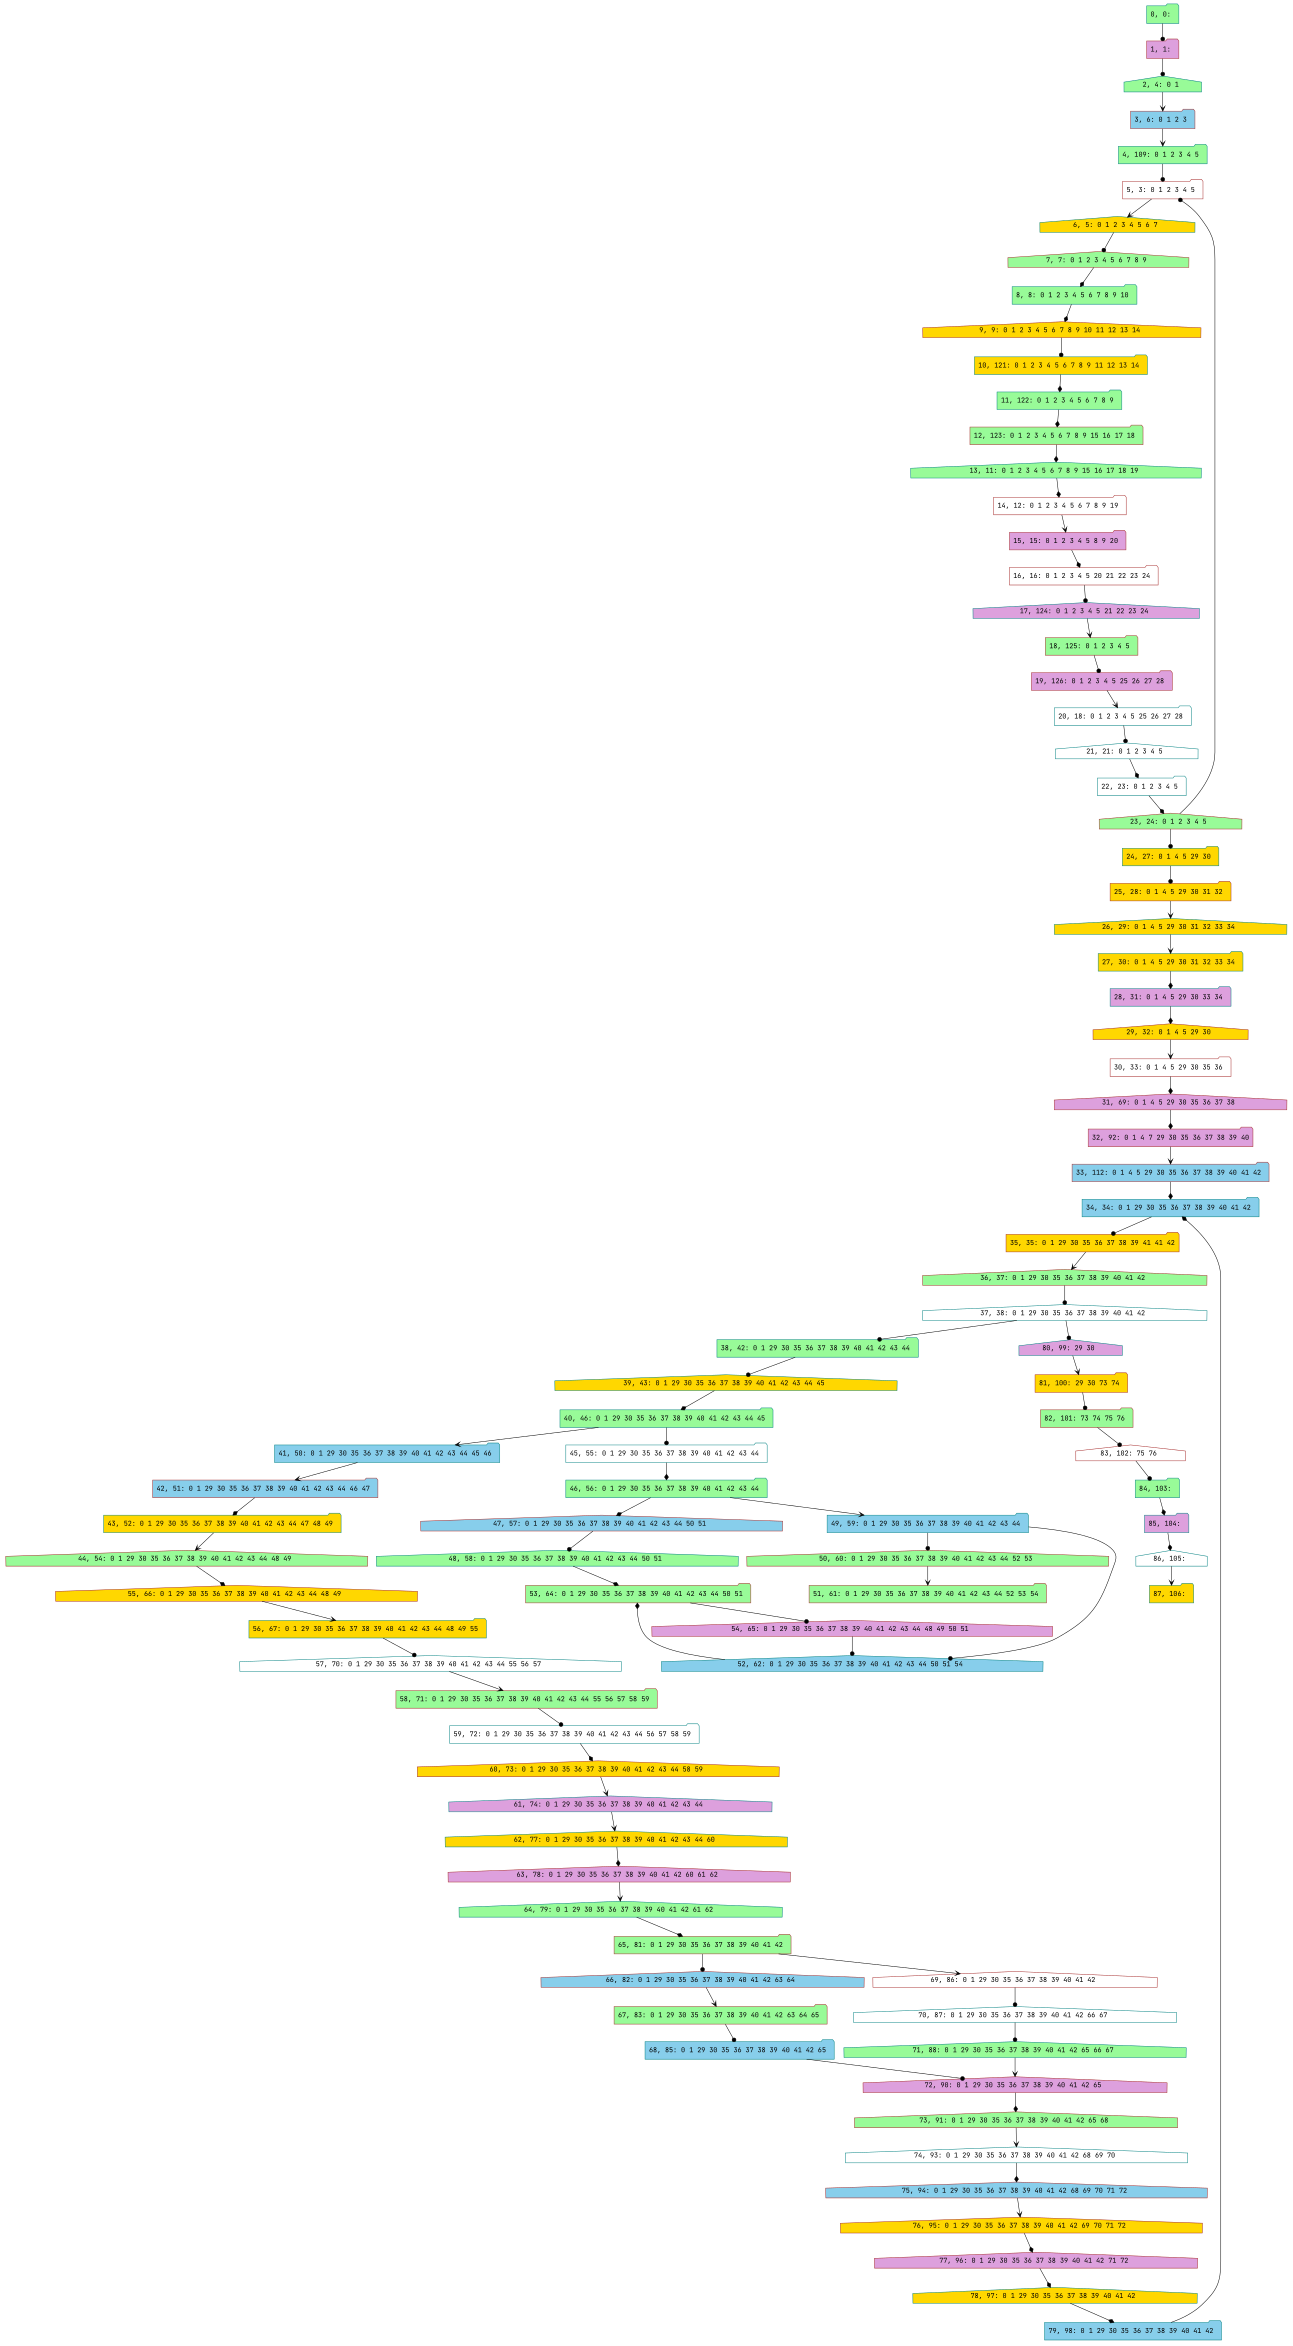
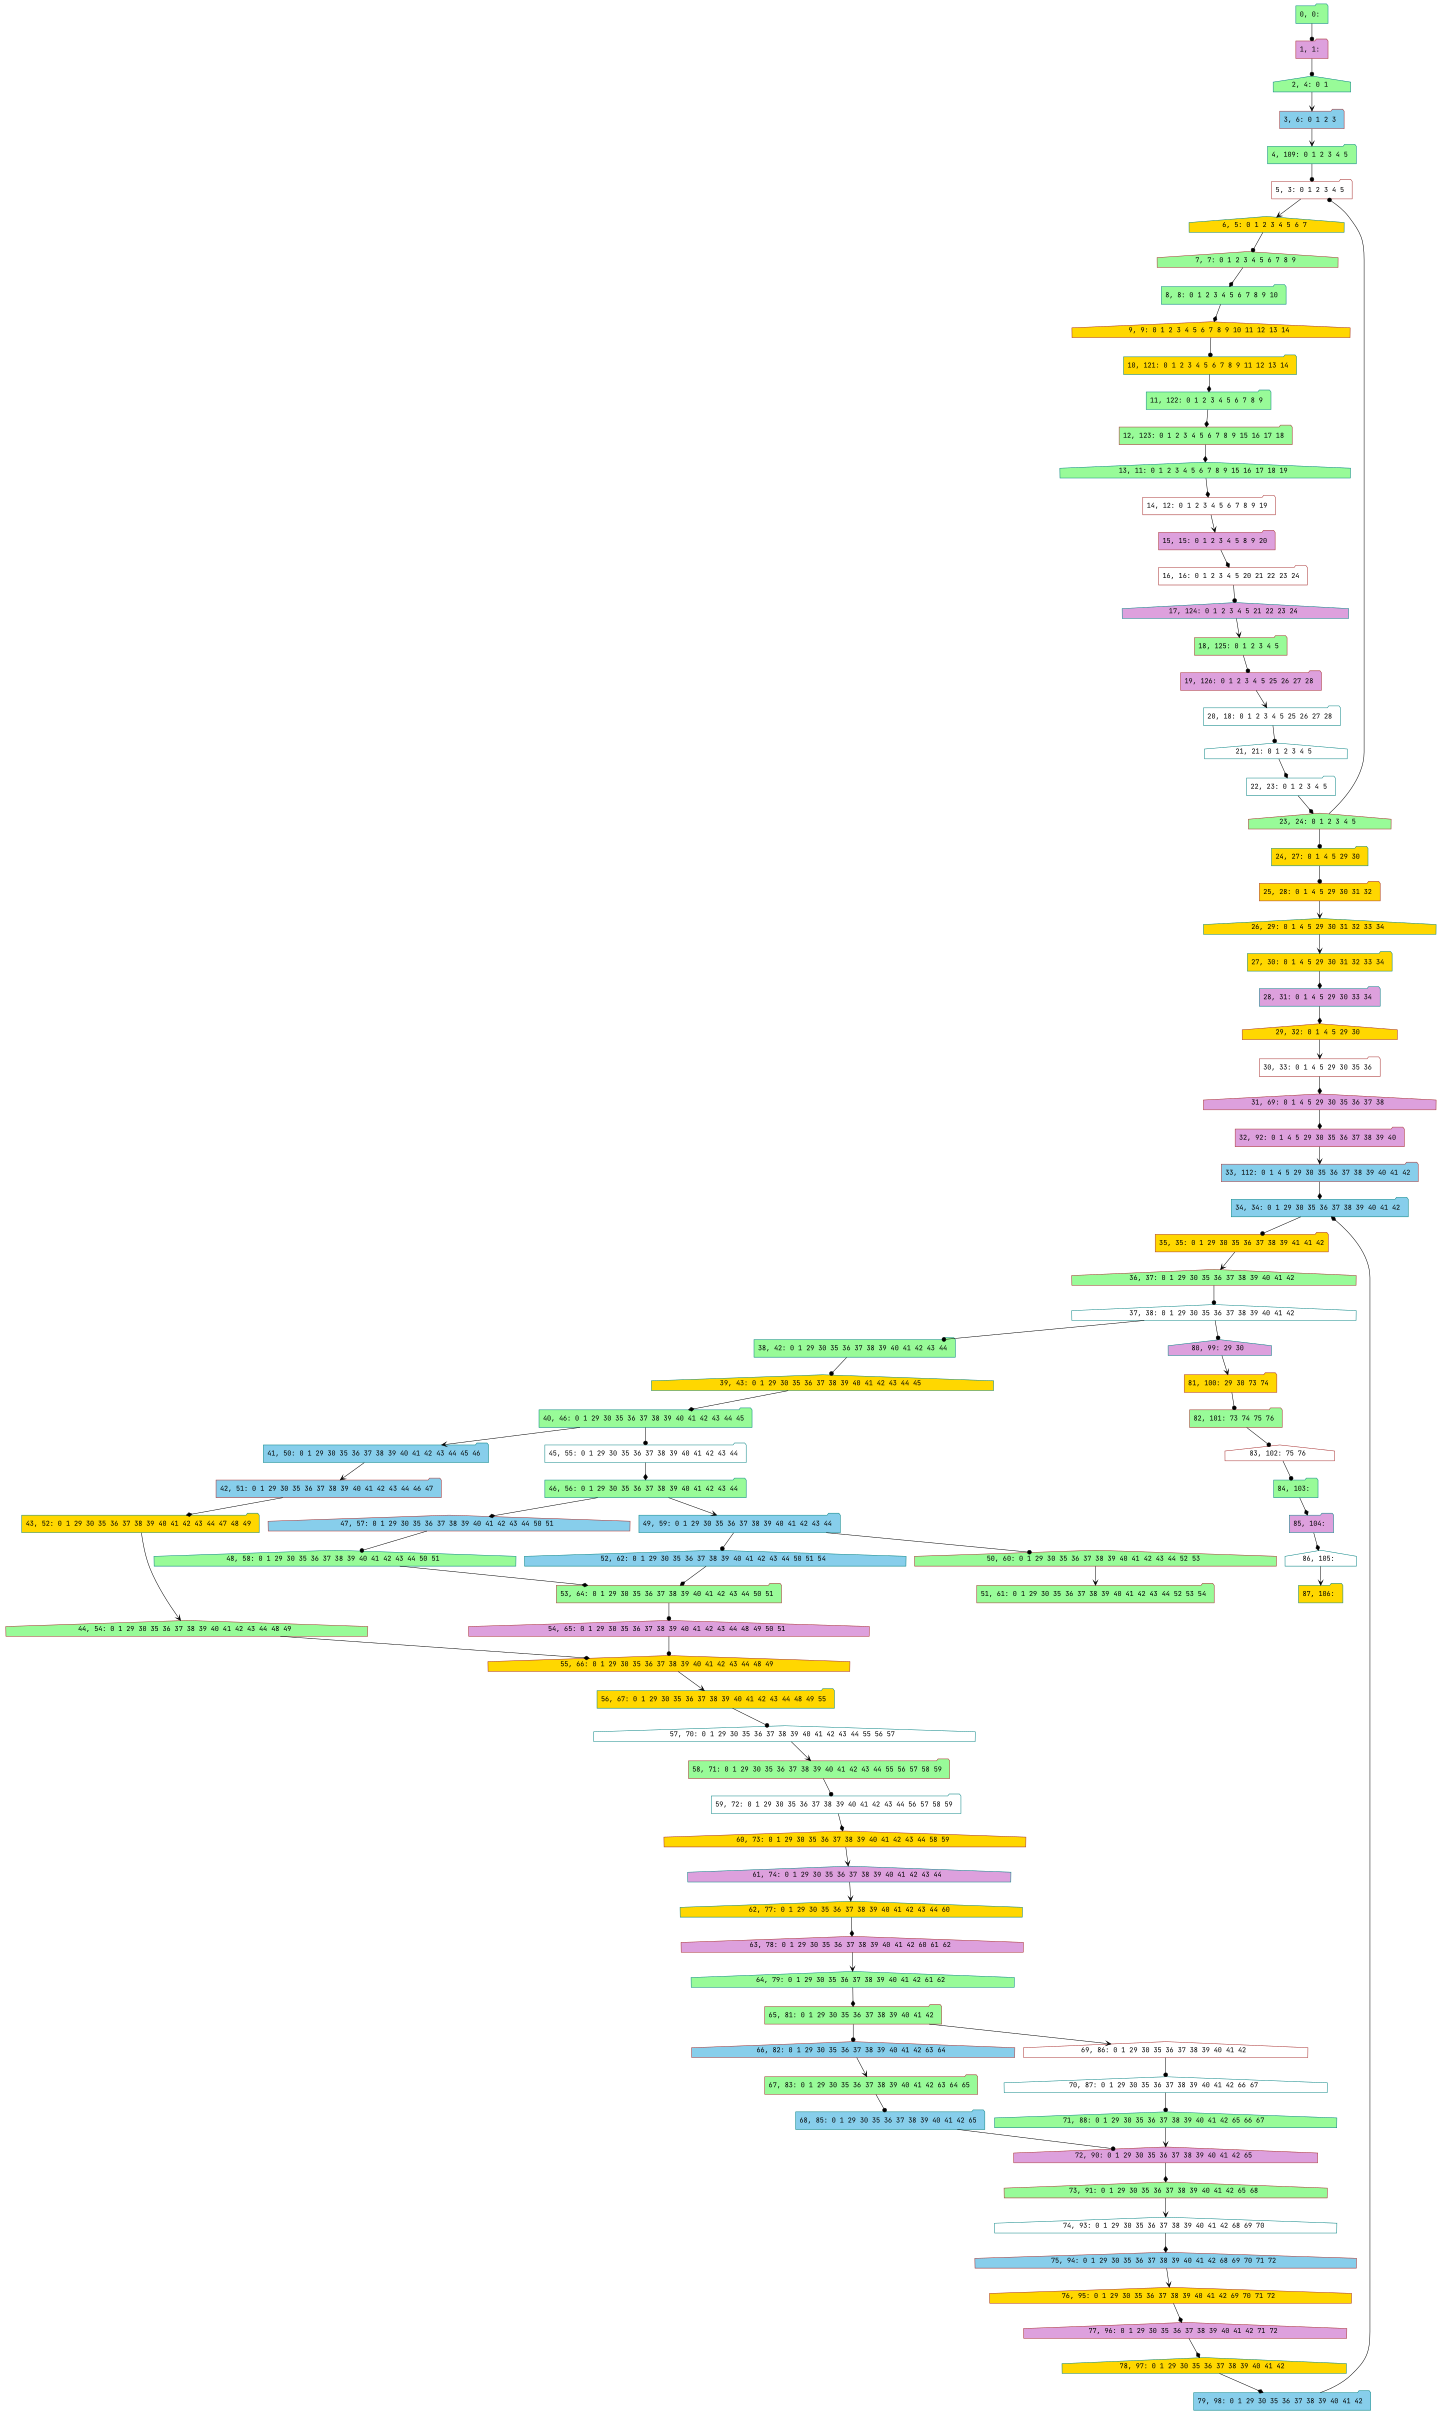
  digraph {
    fontname="JetBrains Mono"
    node [color=teal fillcolor=palegreen fontname="JetBrains Mono" shape=folder style=filled]
    edge [arrowhead=dot fontname="JetBrains Mono"]
    n1 [label="0, 0: "]
    n2 [color=brown fillcolor=plum label="1, 1: "]
    n3 [label="2, 4: 0 1 " shape=house]
    n4 [color=brown fillcolor=skyblue label="3, 6: 0 1 2 3 "]
    n5 [label="4, 109: 0 1 2 3 4 5 "]
    n6 [color=brown fillcolor=white label="5, 3: 0 1 2 3 4 5 "]
    n7 [fillcolor=gold label="6, 5: 0 1 2 3 4 5 6 7 " shape=house]
    n8 [color=brown label="7, 7: 0 1 2 3 4 5 6 7 8 9 " shape=house]
    n9 [label="8, 8: 0 1 2 3 4 5 6 7 8 9 10 "]
    n10 [color=brown fillcolor=gold label="9, 9: 0 1 2 3 4 5 6 7 8 9 10 11 12 13 14 " shape=house]
    n11 [fillcolor=gold label="10, 121: 0 1 2 3 4 5 6 7 8 9 11 12 13 14 "]
    n12 [label="11, 122: 0 1 2 3 4 5 6 7 8 9 "]
    n13 [color=brown label="12, 123: 0 1 2 3 4 5 6 7 8 9 15 16 17 18 "]
    n14 [label="13, 11: 0 1 2 3 4 5 6 7 8 9 15 16 17 18 19 " shape=house]
    n15 [color=brown fillcolor=white label="14, 12: 0 1 2 3 4 5 6 7 8 9 19 "]
    n16 [color=brown fillcolor=plum label="15, 15: 0 1 2 3 4 5 8 9 20 "]
    n17 [color=brown fillcolor=white label="16, 16: 0 1 2 3 4 5 20 21 22 23 24 "]
    n18 [fillcolor=plum label="17, 124: 0 1 2 3 4 5 21 22 23 24 " shape=house]
    n19 [color=brown label="18, 125: 0 1 2 3 4 5 "]
    n20 [color=brown fillcolor=plum label="19, 126: 0 1 2 3 4 5 25 26 27 28 "]
    n21 [fillcolor=white label="20, 18: 0 1 2 3 4 5 25 26 27 28 "]
    n22 [fillcolor=white label="21, 21: 0 1 2 3 4 5 " shape=house]
    n23 [fillcolor=white label="22, 23: 0 1 2 3 4 5 "]
    n24 [color=brown label="23, 24: 0 1 2 3 4 5 " shape=house]
    n25 [fillcolor=gold label="24, 27: 0 1 4 5 29 30 "]
    n26 [color=brown fillcolor=gold label="25, 28: 0 1 4 5 29 30 31 32 "]
    n27 [fillcolor=gold label="26, 29: 0 1 4 5 29 30 31 32 33 34 " shape=house]
    n28 [fillcolor=gold label="27, 30: 0 1 4 5 29 30 31 32 33 34 "]
    n29 [fillcolor=plum label="28, 31: 0 1 4 5 29 30 33 34 "]
    n30 [color=brown fillcolor=gold label="29, 32: 0 1 4 5 29 30 " shape=house]
    n31 [color=brown fillcolor=white label="30, 33: 0 1 4 5 29 30 35 36 "]
    n32 [color=brown fillcolor=plum label="31, 69: 0 1 4 5 29 30 35 36 37 38 " shape=house]
-   n33 [color=brown fillcolor=plum label="32, 92: 0 1 4 7 29 30 35 36 37 38 39 40"]
+   n33 [color=brown fillcolor=plum label="32, 92: 0 1 4 5 29 30 35 36 37 38 39 40 "]
    n34 [color=brown fillcolor=skyblue label="33, 112: 0 1 4 5 29 30 35 36 37 38 39 40 41 42 "]
    n35 [fillcolor=skyblue label="34, 34: 0 1 29 30 35 36 37 38 39 40 41 42 "]
    n36 [color=brown fillcolor=gold label="35, 35: 0 1 29 30 35 36 37 38 39 41 41 42"]
    n37 [color=brown label="36, 37: 0 1 29 30 35 36 37 38 39 40 41 42 " shape=house]
    n38 [fillcolor=white label="37, 38: 0 1 29 30 35 36 37 38 39 40 41 42 " shape=house]
    n39 [label="38, 42: 0 1 29 30 35 36 37 38 39 40 41 42 43 44 "]
    n40 [fillcolor=plum label="80, 99: 29 30 " shape=house]
    n41 [fillcolor=gold label="39, 43: 0 1 29 30 35 36 37 38 39 40 41 42 43 44 45 " shape=house]
    n42 [color=brown fillcolor=gold label="81, 100: 29 30 73 74 "]
    n43 [label="40, 46: 0 1 29 30 35 36 37 38 39 40 41 42 43 44 45 "]
    n44 [fillcolor=skyblue label="41, 50: 0 1 29 30 35 36 37 38 39 40 41 42 43 44 45 46 "]
    n45 [fillcolor=white label="45, 55: 0 1 29 30 35 36 37 38 39 40 41 42 43 44 "]
    n46 [color=brown fillcolor=skyblue label="42, 51: 0 1 29 30 35 36 37 38 39 40 41 42 43 44 46 47 "]
    n47 [label="46, 56: 0 1 29 30 35 36 37 38 39 40 41 42 43 44 "]
    n48 [fillcolor=gold label="43, 52: 0 1 29 30 35 36 37 38 39 40 41 42 43 44 47 48 49 "]
    n49 [color=brown label="44, 54: 0 1 29 30 35 36 37 38 39 40 41 42 43 44 48 49 " shape=house]
    n50 [color=brown fillcolor=gold label="55, 66: 0 1 29 30 35 36 37 38 39 40 41 42 43 44 48 49 " shape=house]
    n51 [fillcolor=gold label="56, 67: 0 1 29 30 35 36 37 38 39 40 41 42 43 44 48 49 55 "]
    n52 [color=brown fillcolor=skyblue label="47, 57: 0 1 29 30 35 36 37 38 39 40 41 42 43 44 50 51 " shape=house]
    n53 [fillcolor=skyblue label="49, 59: 0 1 29 30 35 36 37 38 39 40 41 42 43 44 "]
    n54 [label="48, 58: 0 1 29 30 35 36 37 38 39 40 41 42 43 44 50 51 " shape=house]
    n55 [color=brown label="50, 60: 0 1 29 30 35 36 37 38 39 40 41 42 43 44 52 53 " shape=house]
    n56 [fillcolor=skyblue label="52, 62: 0 1 29 30 35 36 37 38 39 40 41 42 43 44 50 51 54 " shape=house]
    n57 [color=brown label="53, 64: 0 1 29 30 35 36 37 38 39 40 41 42 43 44 50 51 "]
    n58 [color=brown fillcolor=plum label="54, 65: 0 1 29 30 35 36 37 38 39 40 41 42 43 44 48 49 50 51 " shape=house]
    n59 [color=brown label="51, 61: 0 1 29 30 35 36 37 38 39 40 41 42 43 44 52 53 54 "]
    n60 [fillcolor=white label="57, 70: 0 1 29 30 35 36 37 38 39 40 41 42 43 44 55 56 57 " shape=house]
    n61 [color=brown label="58, 71: 0 1 29 30 35 36 37 38 39 40 41 42 43 44 55 56 57 58 59 "]
    n62 [fillcolor=white label="59, 72: 0 1 29 30 35 36 37 38 39 40 41 42 43 44 56 57 58 59 "]
    n63 [color=brown fillcolor=gold label="60, 73: 0 1 29 30 35 36 37 38 39 40 41 42 43 44 58 59 " shape=house]
    n64 [fillcolor=plum label="61, 74: 0 1 29 30 35 36 37 38 39 40 41 42 43 44 " shape=house]
    n65 [fillcolor=gold label="62, 77: 0 1 29 30 35 36 37 38 39 40 41 42 43 44 60 " shape=house]
    n66 [color=brown fillcolor=plum label="63, 78: 0 1 29 30 35 36 37 38 39 40 41 42 60 61 62 " shape=house]
    n67 [label="64, 79: 0 1 29 30 35 36 37 38 39 40 41 42 61 62 " shape=house]
    n68 [color=brown label="65, 81: 0 1 29 30 35 36 37 38 39 40 41 42 "]
    n69 [color=brown fillcolor=skyblue label="66, 82: 0 1 29 30 35 36 37 38 39 40 41 42 63 64 " shape=house]
    n70 [color=brown fillcolor=white label="69, 86: 0 1 29 30 35 36 37 38 39 40 41 42 " shape=house]
    n71 [color=brown label="67, 83: 0 1 29 30 35 36 37 38 39 40 41 42 63 64 65 "]
    n72 [fillcolor=white label="70, 87: 0 1 29 30 35 36 37 38 39 40 41 42 66 67 " shape=house]
    n73 [fillcolor=skyblue label="68, 85: 0 1 29 30 35 36 37 38 39 40 41 42 65 "]
    n74 [color=brown fillcolor=plum label="72, 90: 0 1 29 30 35 36 37 38 39 40 41 42 65 " shape=house]
    n75 [color=brown label="73, 91: 0 1 29 30 35 36 37 38 39 40 41 42 65 68 " shape=house]
    n76 [label="71, 88: 0 1 29 30 35 36 37 38 39 40 41 42 65 66 67 " shape=house]
    n77 [fillcolor=white label="74, 93: 0 1 29 30 35 36 37 38 39 40 41 42 68 69 70 " shape=house]
    n78 [color=brown fillcolor=skyblue label="75, 94: 0 1 29 30 35 36 37 38 39 40 41 42 68 69 70 71 72 " shape=house]
    n79 [color=brown fillcolor=gold label="76, 95: 0 1 29 30 35 36 37 38 39 40 41 42 69 70 71 72 " shape=house]
    n80 [color=brown fillcolor=plum label="77, 96: 0 1 29 30 35 36 37 38 39 40 41 42 71 72 " shape=house]
    n81 [fillcolor=gold label="78, 97: 0 1 29 30 35 36 37 38 39 40 41 42 " shape=house]
    n82 [fillcolor=skyblue label="79, 98: 0 1 29 30 35 36 37 38 39 40 41 42 "]
    n83 [color=brown label="82, 101: 73 74 75 76 "]
    n84 [color=brown fillcolor=white label="83, 102: 75 76 " shape=house]
    n85 [label="84, 103: "]
    n86 [fillcolor=plum label="85, 104: "]
    n87 [fillcolor=white label="86, 105: " shape=house]
    n88 [fillcolor=gold label="87, 106: "]
    n1 -> n2
    n2 -> n3
    n3 -> n4 [arrowhead=vee]
    n4 -> n5 [arrowhead=vee]
    n5 -> n6
    n6 -> n7 [arrowhead=vee]
    n7 -> n8
    n8 -> n9 [arrowhead=diamond]
    n9 -> n10 [arrowhead=diamond]
    n10 -> n11
    n11 -> n12 [arrowhead=diamond]
    n12 -> n13 [arrowhead=diamond]
    n13 -> n14 [arrowhead=diamond]
    n14 -> n15 [arrowhead=diamond]
    n15 -> n16 [arrowhead=vee]
    n16 -> n17 [arrowhead=diamond]
    n17 -> n18
    n18 -> n19 [arrowhead=vee]
    n19 -> n20
    n20 -> n21 [arrowhead=vee]
    n21 -> n22
    n22 -> n23 [arrowhead=diamond]
    n23 -> n24 [arrowhead=diamond]
    n24 -> n6
    n24 -> n25
    n25 -> n26
    n26 -> n27 [arrowhead=vee]
    n27 -> n28 [arrowhead=vee]
    n28 -> n29 [arrowhead=diamond]
    n29 -> n30 [arrowhead=diamond]
    n30 -> n31 [arrowhead=vee]
    n31 -> n32 [arrowhead=diamond]
    n32 -> n33 [arrowhead=diamond]
    n33 -> n34 [arrowhead=vee]
    n34 -> n35 [arrowhead=diamond]
    n35 -> n36
    n36 -> n37 [arrowhead=vee]
    n37 -> n38
    n38 -> n39
    n38 -> n40
    n39 -> n41
    n40 -> n42 [arrowhead=vee]
    n41 -> n43 [arrowhead=diamond]
    n42 -> n83
    n43 -> n44 [arrowhead=vee]
    n43 -> n45
    n44 -> n46 [arrowhead=vee]
    n45 -> n47 [arrowhead=diamond]
    n46 -> n48 [arrowhead=diamond]
    n47 -> n52 [arrowhead=diamond]
    n47 -> n53 [arrowhead=vee]
    n48 -> n49 [arrowhead=vee]
    n49 -> n50 [arrowhead=diamond]
    n50 -> n51 [arrowhead=vee]
    n51 -> n60
    n52 -> n54
    n53 -> n55
    n53 -> n56
    n54 -> n57 [arrowhead=diamond]
    n55 -> n59 [arrowhead=vee]
    n56 -> n57 [arrowhead=diamond]
    n57 -> n58
-   n58 -> n56
+   n58 -> n50
    n60 -> n61 [arrowhead=vee]
    n61 -> n62
    n62 -> n63 [arrowhead=diamond]
    n63 -> n64 [arrowhead=vee]
    n64 -> n65 [arrowhead=vee]
    n65 -> n66 [arrowhead=diamond]
    n66 -> n67 [arrowhead=vee]
    n67 -> n68 [arrowhead=diamond]
    n68 -> n69
    n68 -> n70 [arrowhead=vee]
    n69 -> n71 [arrowhead=vee]
    n70 -> n72
    n71 -> n73
    n72 -> n76
    n73 -> n74
    n74 -> n75 [arrowhead=diamond]
    n75 -> n77 [arrowhead=vee]
    n76 -> n74 [arrowhead=vee]
    n77 -> n78 [arrowhead=diamond]
    n78 -> n79 [arrowhead=vee]
    n79 -> n80 [arrowhead=diamond]
    n80 -> n81 [arrowhead=diamond]
    n81 -> n82 [arrowhead=diamond]
    n82 -> n35 [arrowhead=diamond]
    n83 -> n84
    n84 -> n85
    n85 -> n86 [arrowhead=diamond]
    n86 -> n87 [arrowhead=diamond]
    n87 -> n88 [arrowhead=vee]
  }
